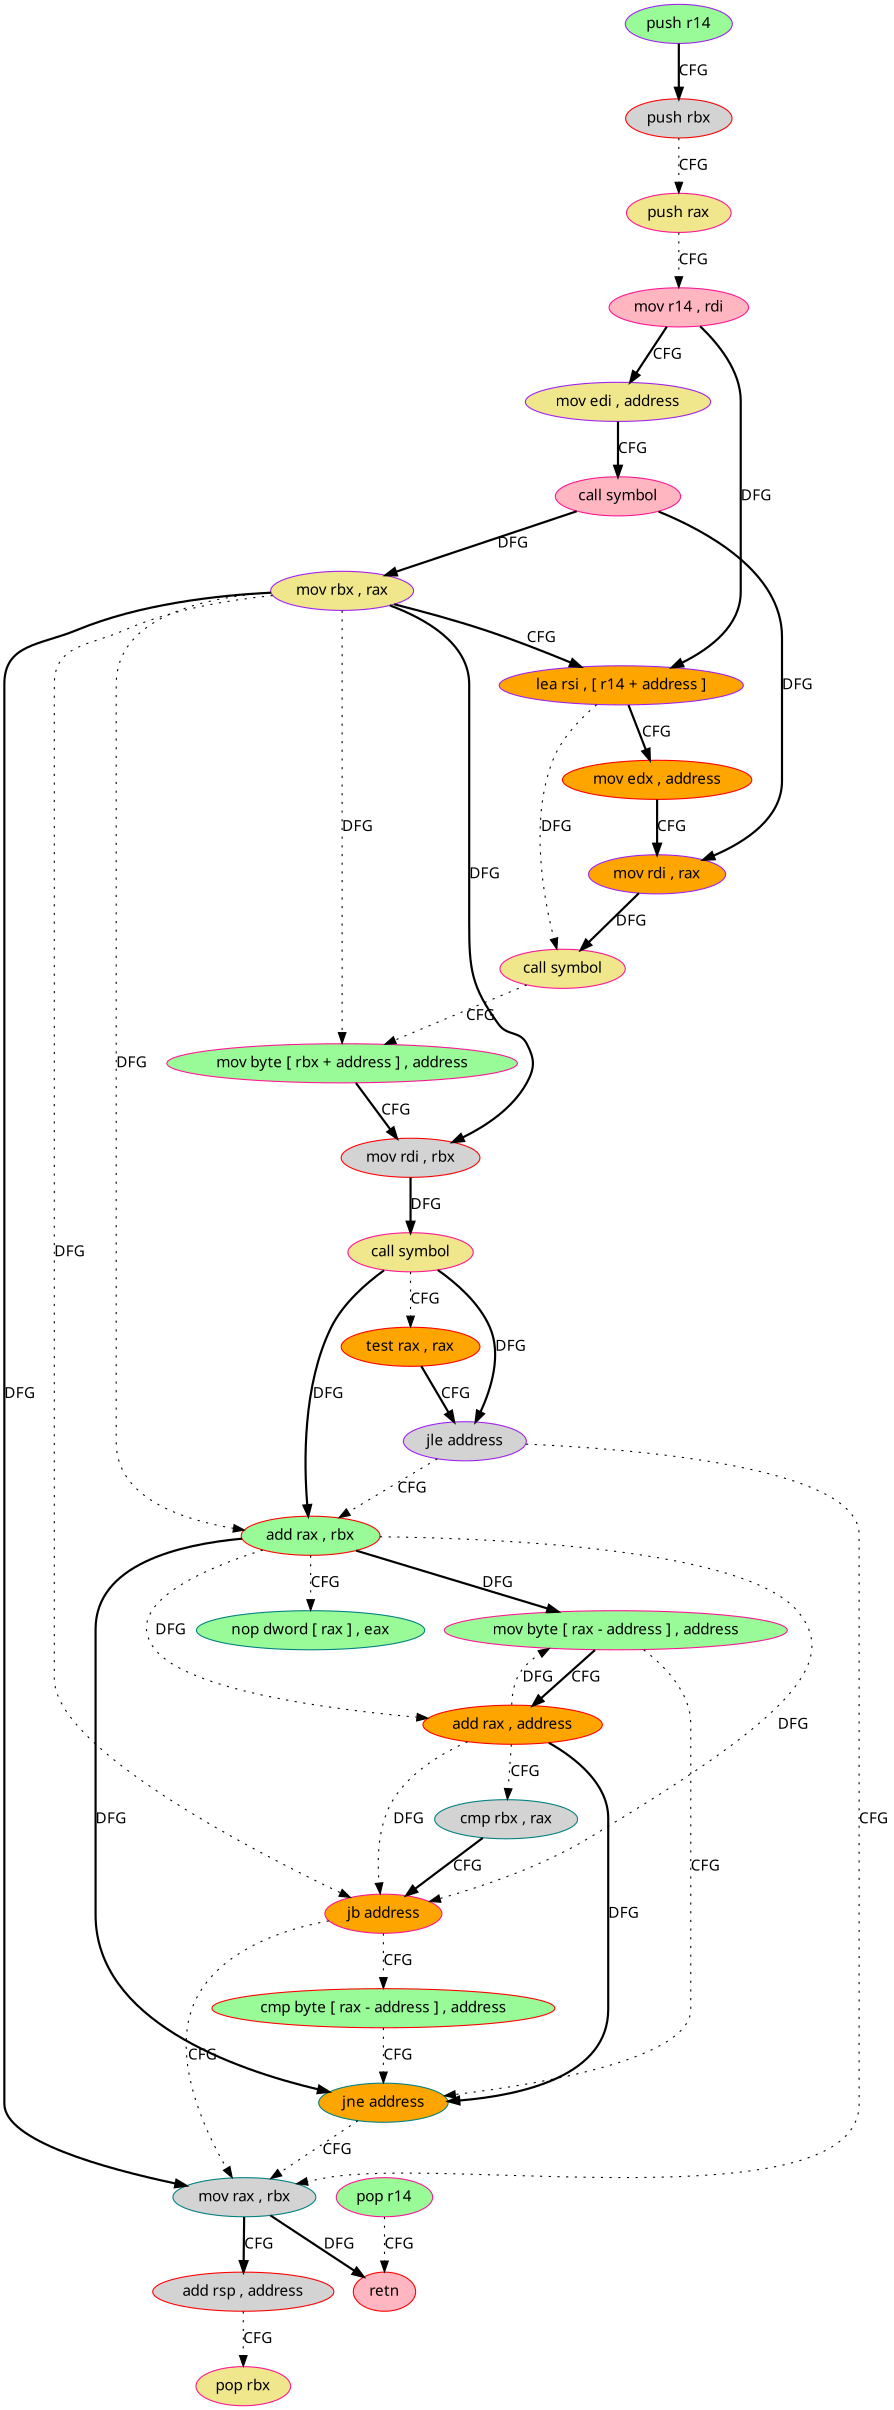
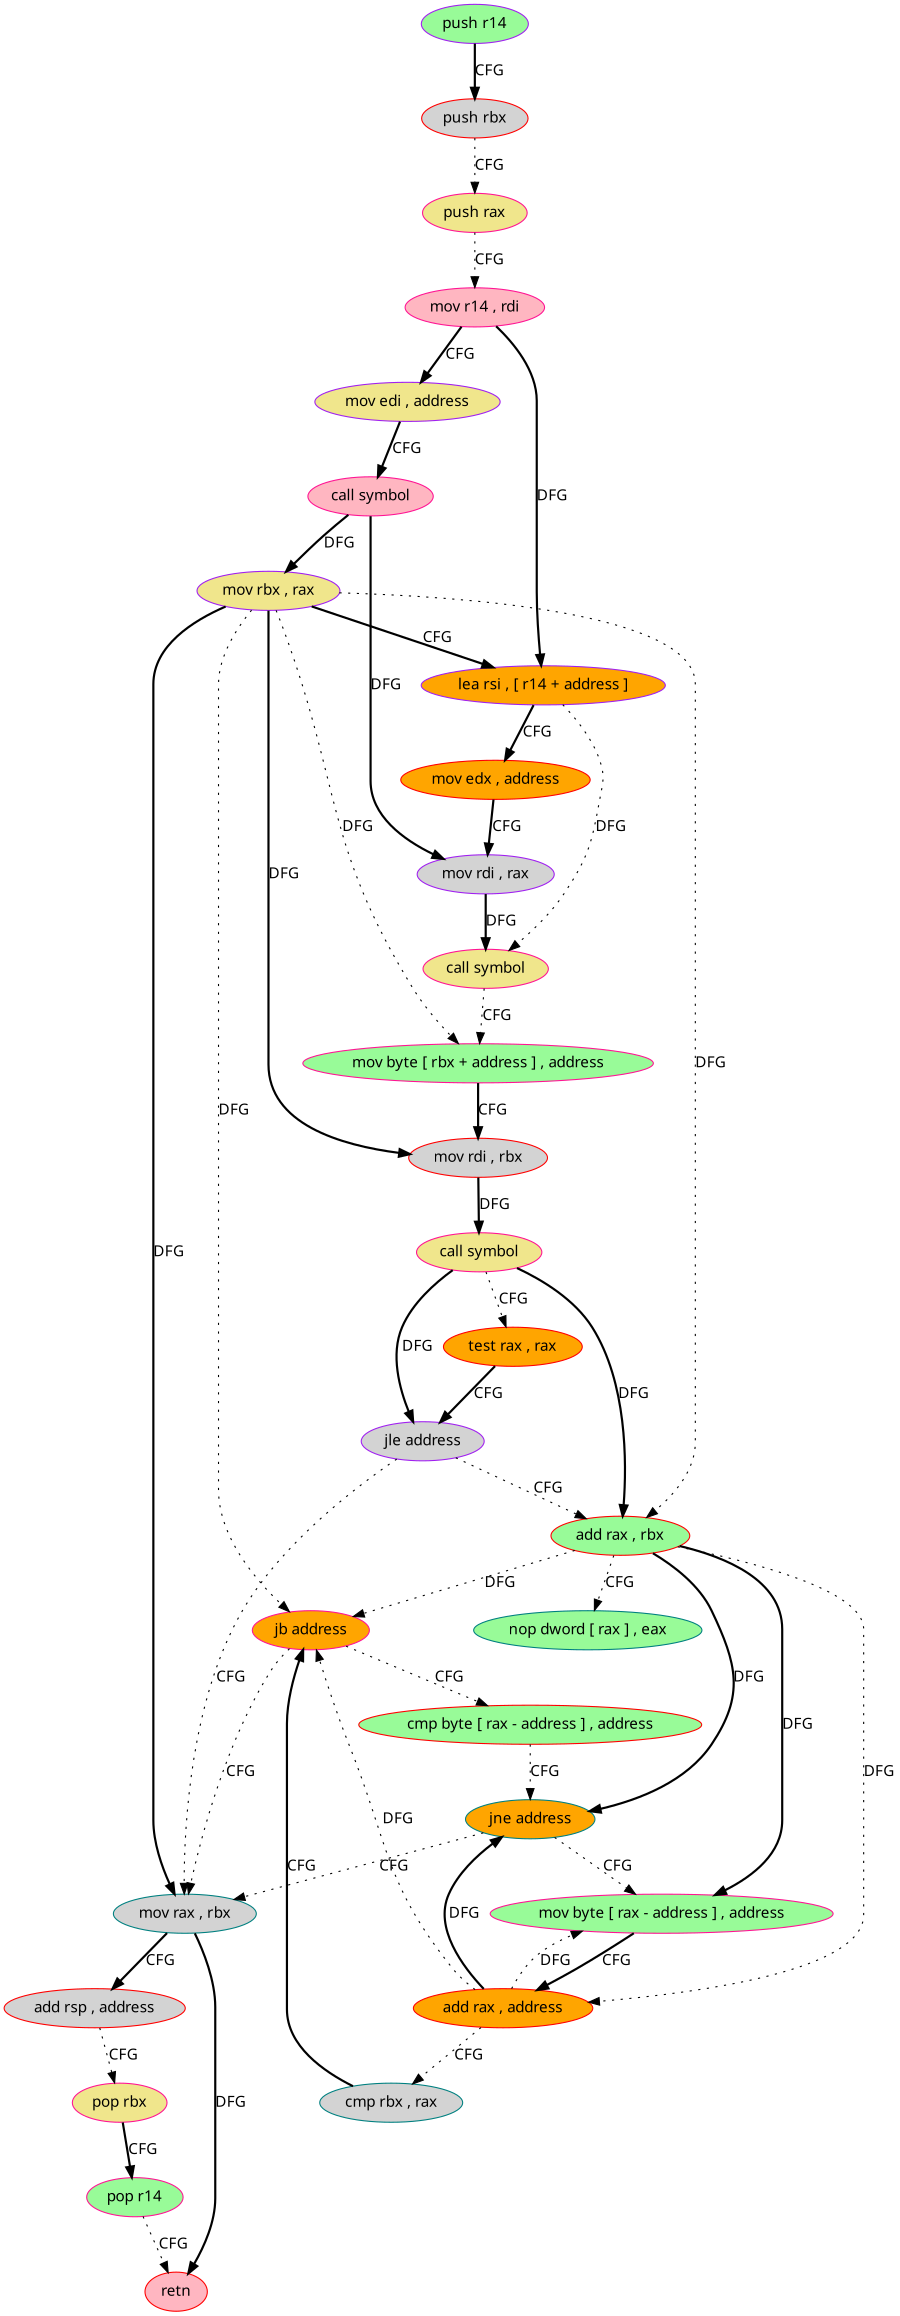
  digraph {
    fontname="Noto Sans"
    node [color=deeppink fillcolor=palegreen fontname="Noto Sans" style=filled]
    edge [fontname="Noto Sans" style=bold]
    n1 [color=purple label="push r14"]
    n2 [color=red fillcolor=lightgrey label="push rbx"]
    n3 [fillcolor=khaki label="push rax"]
    n4 [fillcolor=lightpink label="mov r14 , rdi"]
    n5 [color=purple fillcolor=khaki label="mov edi , address"]
    n6 [color=purple fillcolor=orange label="lea rsi , [ r14 + address ]"]
    n7 [fillcolor=lightpink label="call symbol"]
    n8 [color=red fillcolor=orange label="mov edx , address"]
    n9 [fillcolor=khaki label="call symbol"]
    n10 [color=purple fillcolor=khaki label="mov rbx , rax"]
-   n11 [color=purple fillcolor=orange label="mov rdi , rax"]
+   n11 [color=purple fillcolor=lightgrey label="mov rdi , rax"]
    n12 [label="mov byte [ rbx + address ] , address"]
    n13 [color=red fillcolor=lightgrey label="mov rdi , rbx"]
    n14 [color=teal fillcolor=lightgrey label="mov rax , rbx"]
    n15 [color=red label="add rax , rbx"]
    n16 [fillcolor=orange label="jb address"]
    n17 [fillcolor=khaki label="call symbol"]
    n18 [color=red fillcolor=lightgrey label="add rsp , address"]
    n19 [color=red fillcolor=lightpink label=retn]
    n20 [color=teal label="nop dword [ rax ] , eax"]
    n21 [label="mov byte [ rax - address ] , address"]
    n22 [color=red fillcolor=orange label="add rax , address"]
    n23 [color=teal fillcolor=orange label="jne address"]
    n24 [color=red label="cmp byte [ rax - address ] , address"]
    n25 [color=red fillcolor=orange label="test rax , rax"]
    n26 [color=purple fillcolor=lightgrey label="jle address"]
    n27 [fillcolor=khaki label="pop rbx"]
    n28 [color=teal fillcolor=lightgrey label="cmp rbx , rax"]
    n29 [label="pop r14"]
    n1 -> n2 [label=CFG]
    n2 -> n3 [label=CFG style=dotted]
    n3 -> n4 [label=CFG style=dotted]
    n4 -> n5 [label=CFG]
    n4 -> n6 [label=DFG]
    n5 -> n7 [label=CFG]
    n6 -> n8 [label=CFG]
    n6 -> n9 [label=DFG style=dotted]
    n7 -> n10 [label=DFG]
    n7 -> n11 [label=DFG]
    n8 -> n11 [label=CFG]
    n9 -> n12 [label=CFG style=dotted]
    n10 -> n6 [label=CFG]
    n10 -> n12 [label=DFG style=dotted]
    n10 -> n13 [label=DFG]
    n10 -> n14 [label=DFG]
    n10 -> n15 [label=DFG style=dotted]
    n10 -> n16 [label=DFG style=dotted]
    n11 -> n9 [label=DFG]
    n12 -> n13 [label=CFG]
    n13 -> n17 [label=DFG]
    n14 -> n18 [label=CFG]
    n14 -> n19 [label=DFG]
    n15 -> n16 [label=DFG style=dotted]
    n15 -> n20 [label=CFG style=dotted]
    n15 -> n21 [label=DFG]
    n15 -> n22 [label=DFG style=dotted]
    n15 -> n23 [label=DFG]
    n16 -> n14 [label=CFG style=dotted]
    n16 -> n24 [label=CFG style=dotted]
    n17 -> n15 [label=DFG]
    n17 -> n25 [label=CFG style=dotted]
    n17 -> n26 [label=DFG]
    n18 -> n27 [label=CFG style=dotted]
    n21 -> n22 [label=CFG]
    n22 -> n16 [label=DFG style=dotted]
    n22 -> n21 [label=DFG style=dotted]
    n22 -> n23 [label=DFG]
    n22 -> n28 [label=CFG style=dotted]
    n23 -> n14 [label=CFG style=dotted]
-   n21 -> n23 [label=CFG style=dotted]
+   n23 -> n21 [label=CFG style=dotted]
    n24 -> n23 [label=CFG style=dotted]
    n25 -> n26 [label=CFG]
    n26 -> n14 [label=CFG style=dotted]
    n26 -> n15 [label=CFG style=dotted]
+   n27 -> n29 [label=CFG]
    n28 -> n16 [label=CFG]
    n29 -> n19 [label=CFG style=dotted]
  }
